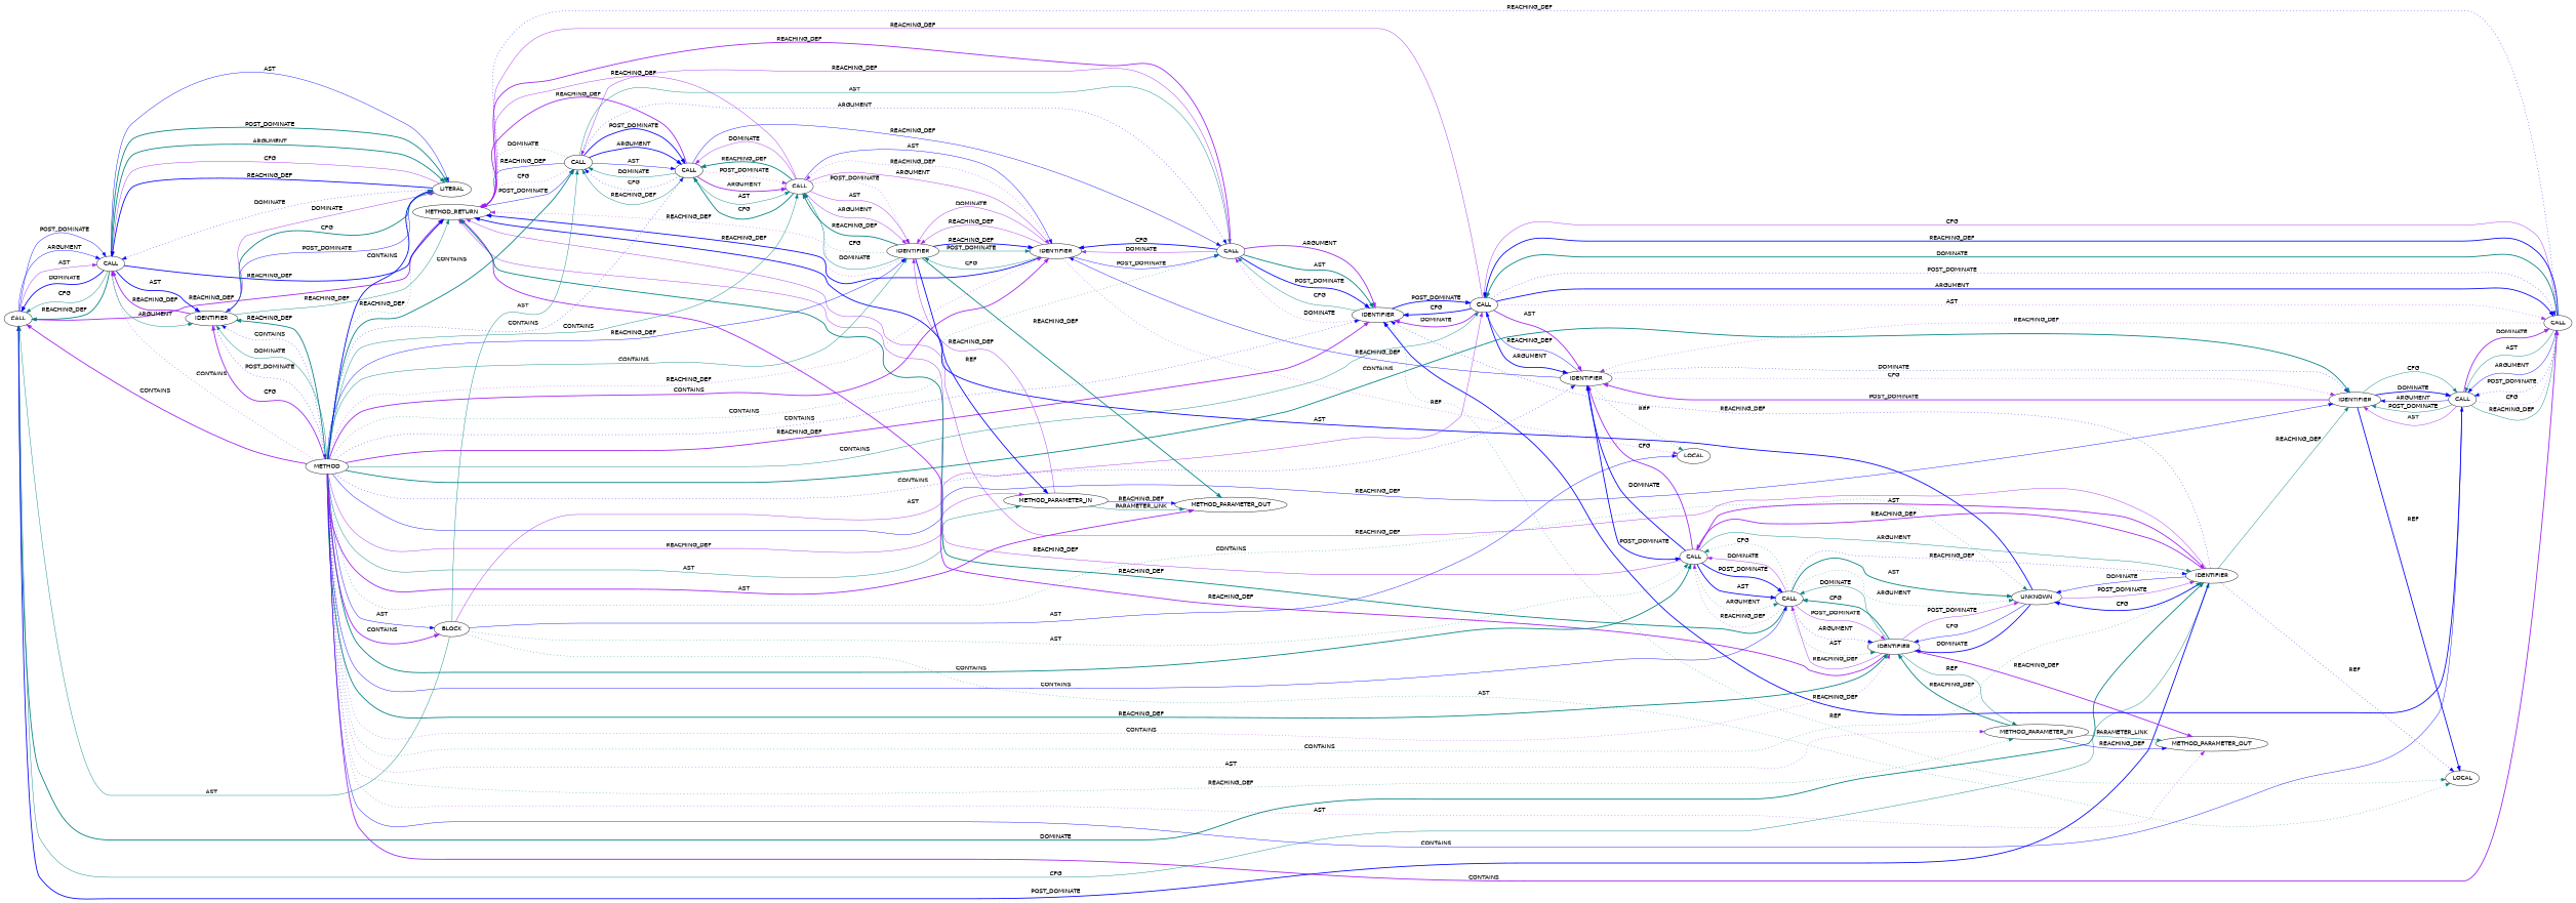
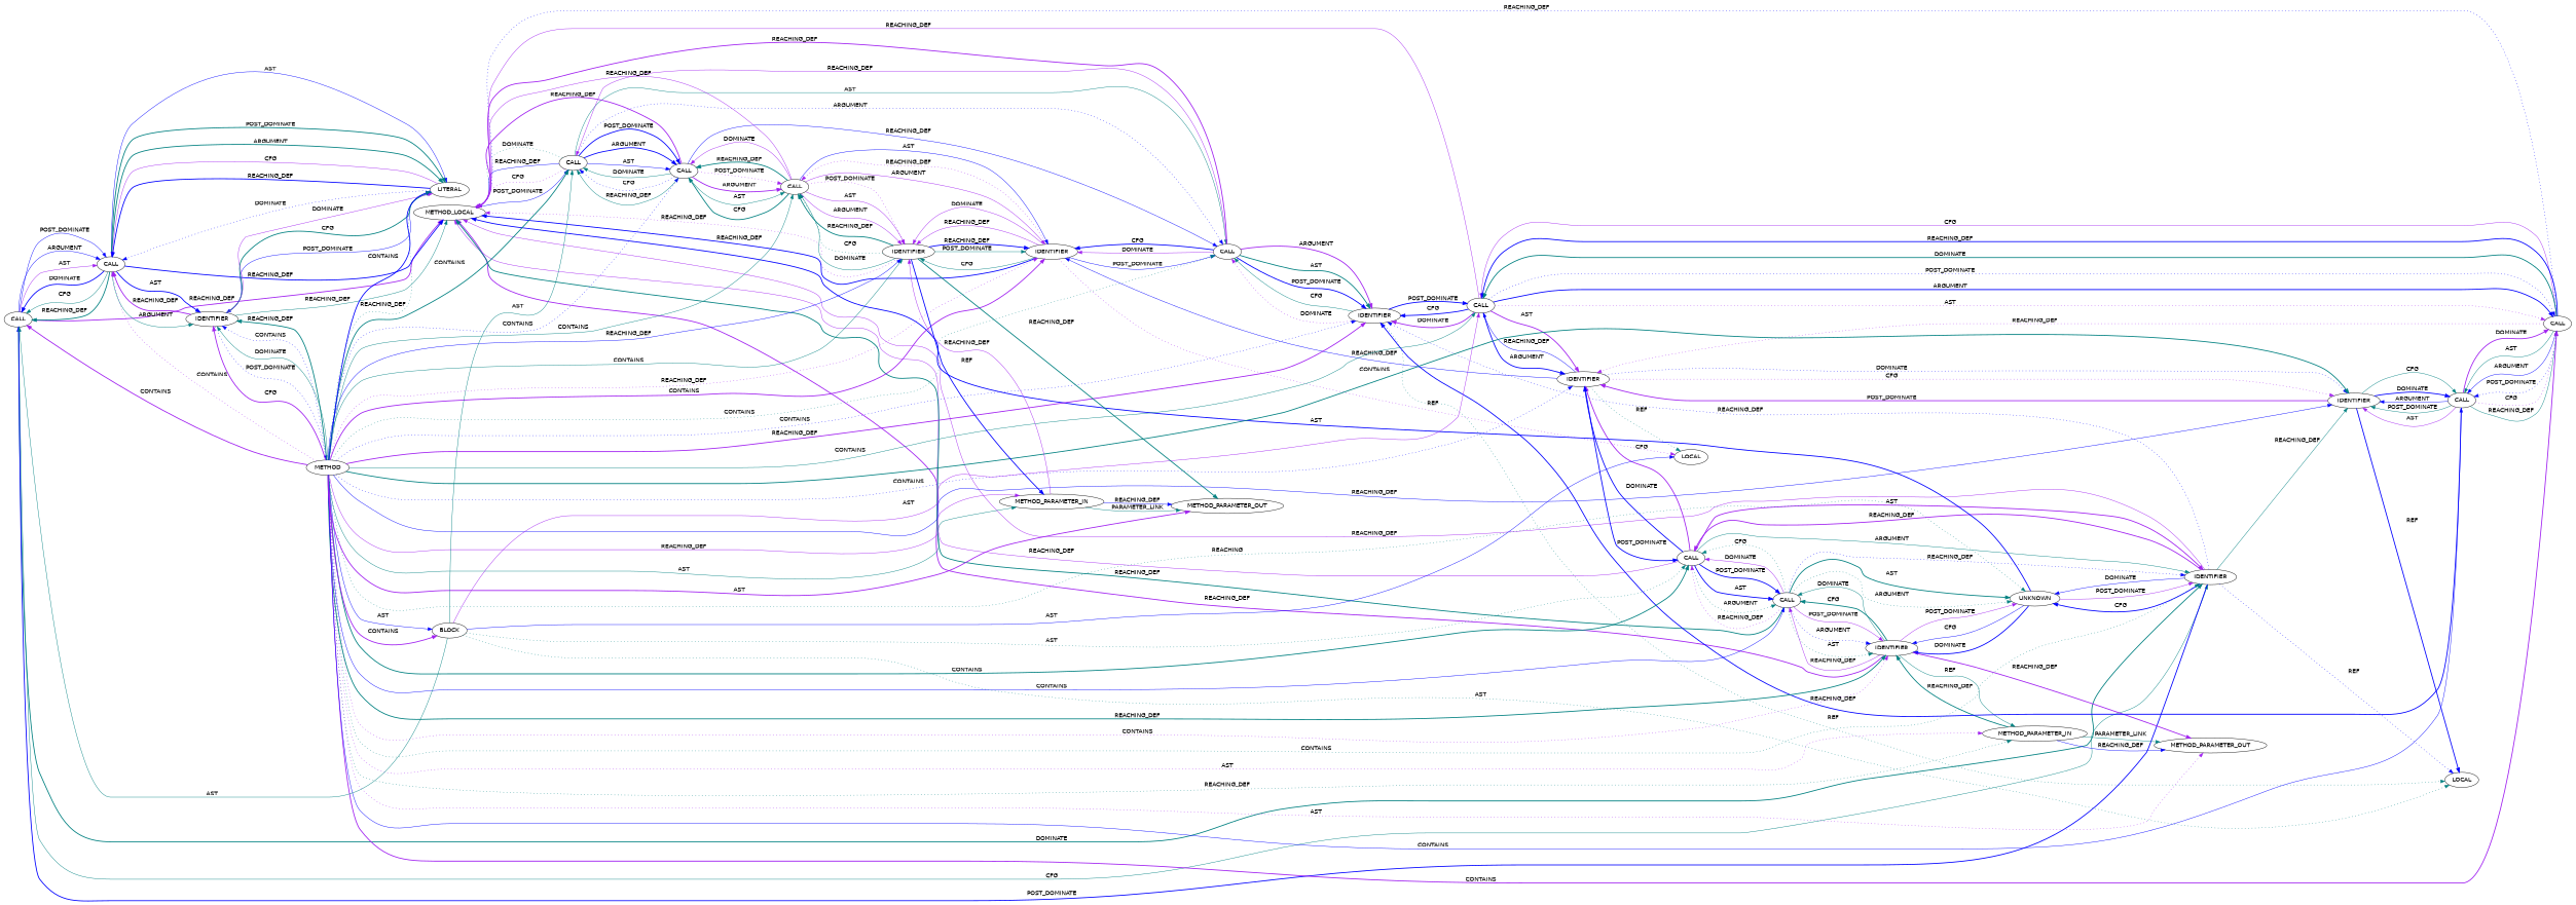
  digraph {
    fontname="DejaVu Sans"
    rankdir=LR
    node [ARGUMENT_INDEX=1 CODE=p COLUMN_NUMBER=2 LINE_NUMBER=303 ORDER=1 TYPE_FULL_NAME="<empty>" fontname="DejaVu Sans"]
    edge [color=blue fontname="DejaVu Sans" style=solid]
    n1 [ARGUMENT_INDEX=-1 CODE="BUILD_BUG_ON(TLS_MAX_REC_SEQ_SIZE != 8)" DISPATCH_TYPE=STATIC_DISPATCH LINE_NUMBER=299 METHOD_FULL_NAME=BUILD_BUG_ON NAME=BUILD_BUG_ON ORDER=3 label=CALL]
-   n2 [CODE=RET COLUMN_NUMBER=1 EVALUATION_STRATEGY=BY_VALUE LINE_NUMBER=294 ORDER=4 TYPE_FULL_NAME=void label=METHOD_RETURN ARGUMENT_INDEX=""]
+   n2 [CODE=RET COLUMN_NUMBER=1 EVALUATION_STRATEGY=BY_VALUE LINE_NUMBER=294 ORDER=4 TYPE_FULL_NAME=void label=METHOD_LOCAL ARGUMENT_INDEX=""]
    n3 [CODE="TLS_MAX_REC_SEQ_SIZE != 8" COLUMN_NUMBER=15 DISPATCH_TYPE=STATIC_DISPATCH LINE_NUMBER=299 METHOD_FULL_NAME="<operator>.notEquals" NAME="<operator>.notEquals" label=CALL]
    n4 [LINE_NUMBER=301 NAME=p TYPE_FULL_NAME="__be64*" label=IDENTIFIER]
    n5 [ARGUMENT_INDEX=-1 CODE="*p = cpu_to_be64(rcd_sn - n)" DISPATCH_TYPE=STATIC_DISPATCH METHOD_FULL_NAME="<operator>.assignment" NAME="<operator>.assignment" ORDER=6 label=CALL]
    n6 [ARGUMENT_INDEX=2 CODE=8 COLUMN_NUMBER=39 LINE_NUMBER=299 ORDER=2 TYPE_FULL_NAME=int label=LITERAL]
    n7 [CODE=TLS_MAX_REC_SEQ_SIZE COLUMN_NUMBER=15 LINE_NUMBER=299 NAME=TLS_MAX_REC_SEQ_SIZE TYPE_FULL_NAME=ANY label=IDENTIFIER]
    n8 [CODE="__be64* p" COLUMN_NUMBER=9 LINE_NUMBER=297 NAME=p ORDER=2 TYPE_FULL_NAME="__be64*" label=LOCAL ARGUMENT_INDEX=""]
    n9 [COLUMN_NUMBER=3 NAME=p TYPE_FULL_NAME="__be64*" label=IDENTIFIER]
    n10 [ARGUMENT_INDEX=-1 CODE="p = (__be64 *)seq" DISPATCH_TYPE=STATIC_DISPATCH LINE_NUMBER=301 METHOD_FULL_NAME="<operator>.assignment" NAME="<operator>.assignment" ORDER=4 label=CALL]
    n11 [COLUMN_NUMBER=24 LINE_NUMBER=302 NAME=p TYPE_FULL_NAME="__be64*" label=IDENTIFIER]
    n12 [CODE="__be64 *" COLUMN_NUMBER=7 CONTAINED_REF="<empty>" LINE_NUMBER=301 PARSER_TYPE_NAME=CASTTypeId label=UNKNOWN]
    n13 [CODE="u64 rcd_sn" COLUMN_NUMBER=6 LINE_NUMBER=296 NAME=rcd_sn TYPE_FULL_NAME=u64 label=LOCAL ARGUMENT_INDEX=""]
    n14 [CODE="unsigned char *seq" COLUMN_NUMBER=40 EVALUATION_STRATEGY=BY_VALUE INDEX=1 IS_VARIADIC=false LINE_NUMBER=294 NAME=seq TYPE_FULL_NAME="unsigned char*" label=METHOD_PARAMETER_IN ARGUMENT_INDEX=""]
    n15 [ARGUMENT_INDEX=2 CODE=seq COLUMN_NUMBER=16 LINE_NUMBER=301 NAME=seq ORDER=2 TYPE_FULL_NAME="unsigned char*" label=IDENTIFIER]
    n16 [CODE="unsigned char *seq" COLUMN_NUMBER=40 EVALUATION_STRATEGY=BY_VALUE INDEX=1 IS_VARIADIC=false LINE_NUMBER=294 NAME=seq TYPE_FULL_NAME="unsigned char*" label=METHOD_PARAMETER_OUT ARGUMENT_INDEX=""]
    n17 [ARGUMENT_INDEX=2 CODE="(__be64 *)seq" COLUMN_NUMBER=6 DISPATCH_TYPE=STATIC_DISPATCH LINE_NUMBER=301 METHOD_FULL_NAME="<operator>.cast" NAME="<operator>.cast" ORDER=2 label=CALL]
    n18 [ARGUMENT_INDEX=2 CODE="be64_to_cpu(*p)" COLUMN_NUMBER=11 DISPATCH_TYPE=STATIC_DISPATCH LINE_NUMBER=302 METHOD_FULL_NAME=be64_to_cpu NAME=be64_to_cpu ORDER=2 label=CALL]
    n19 [ARGUMENT_INDEX=-1 CODE="rcd_sn = be64_to_cpu(*p)" DISPATCH_TYPE=STATIC_DISPATCH LINE_NUMBER=302 METHOD_FULL_NAME="<operator>.assignment" NAME="<operator>.assignment" ORDER=5 label=CALL]
    n20 [CODE="*p" COLUMN_NUMBER=23 DISPATCH_TYPE=STATIC_DISPATCH LINE_NUMBER=302 METHOD_FULL_NAME="<operator>.indirection" NAME="<operator>.indirection" label=CALL]
    n21 [CODE=rcd_sn LINE_NUMBER=302 NAME=rcd_sn TYPE_FULL_NAME=u64 label=IDENTIFIER]
    n22 [CODE=rcd_sn COLUMN_NUMBER=19 NAME=rcd_sn TYPE_FULL_NAME=u64 label=IDENTIFIER]
    n23 [CODE="*p" DISPATCH_TYPE=STATIC_DISPATCH METHOD_FULL_NAME="<operator>.indirection" NAME="<operator>.indirection" label=CALL]
    n24 [AST_PARENT_FULL_NAME="tls.h:<global>" AST_PARENT_TYPE=TYPE_DECL CODE="static inline void tls_bigint_subtract(unsigned char *seq, int  n)\n{\n	u64 rcd_sn;\n	__be64 *p;\n\n	BUILD_BUG_ON(TLS_MAX_REC_SEQ_SIZE != 8);\n\n	p = (__be64 *)seq;\n	rcd_sn = be64_to_cpu(*p);\n	*p = cpu_to_be64(rcd_sn - n);\n}" COLUMN_NUMBER=1 COLUMN_NUMBER_END=1 FILENAME="tls.h" FULL_NAME=tls_bigint_subtract IS_EXTERNAL=false LINE_NUMBER=294 LINE_NUMBER_END=304 NAME=tls_bigint_subtract ORDER=77 SIGNATURE="void tls_bigint_subtract (unsigned char*,int)" label=METHOD ARGUMENT_INDEX="" TYPE_FULL_NAME=""]
    n25 [ARGUMENT_INDEX=-1 CODE="{\n	u64 rcd_sn;\n	__be64 *p;\n\n	BUILD_BUG_ON(TLS_MAX_REC_SEQ_SIZE != 8);\n\n	p = (__be64 *)seq;\n	rcd_sn = be64_to_cpu(*p);\n	*p = cpu_to_be64(rcd_sn - n);\n}" COLUMN_NUMBER=1 LINE_NUMBER=295 ORDER=3 TYPE_FULL_NAME=void label=BLOCK]
    n26 [CODE="int  n" COLUMN_NUMBER=60 EVALUATION_STRATEGY=BY_VALUE INDEX=2 IS_VARIADIC=false LINE_NUMBER=294 NAME=n ORDER=2 TYPE_FULL_NAME=int label=METHOD_PARAMETER_IN ARGUMENT_INDEX=""]
    n27 [ARGUMENT_INDEX=2 CODE="cpu_to_be64(rcd_sn - n)" COLUMN_NUMBER=7 DISPATCH_TYPE=STATIC_DISPATCH METHOD_FULL_NAME=cpu_to_be64 NAME=cpu_to_be64 ORDER=2 label=CALL]
    n28 [ARGUMENT_INDEX=2 CODE=n COLUMN_NUMBER=28 NAME=n ORDER=2 TYPE_FULL_NAME=int label=IDENTIFIER]
    n29 [CODE="int  n" COLUMN_NUMBER=60 EVALUATION_STRATEGY=BY_VALUE INDEX=2 IS_VARIADIC=false LINE_NUMBER=294 NAME=n ORDER=2 TYPE_FULL_NAME=int label=METHOD_PARAMETER_OUT ARGUMENT_INDEX=""]
    n30 [CODE="rcd_sn - n" COLUMN_NUMBER=19 DISPATCH_TYPE=STATIC_DISPATCH METHOD_FULL_NAME="<operator>.subtraction" NAME="<operator>.subtraction" label=CALL]
    n1 -> n2 [VARIABLE="BUILD_BUG_ON(TLS_MAX_REC_SEQ_SIZE != 8)" color=purple label=REACHING_DEF style=bold]
    n1 -> n3 [label=POST_DOMINATE]
    n1 -> n3 [label=ARGUMENT]
    n1 -> n3 [color=purple label=AST]
    n1 -> n4 [color=teal label=DOMINATE style=bold]
    n1 -> n4 [color=teal label=CFG]
    n2 -> n5 [label=POST_DOMINATE]
    n3 -> n1 [label=DOMINATE style=bold]
    n3 -> n1 [color=teal label=CFG]
    n3 -> n1 [VARIABLE="TLS_MAX_REC_SEQ_SIZE != 8" color=teal label=REACHING_DEF style=bold]
    n3 -> n2 [VARIABLE="TLS_MAX_REC_SEQ_SIZE != 8" label=REACHING_DEF style=bold]
    n3 -> n6 [label=AST]
    n3 -> n6 [color=teal label=POST_DOMINATE style=bold]
    n3 -> n6 [color=teal label=ARGUMENT style=bold]
    n3 -> n7 [color=teal label=ARGUMENT]
    n3 -> n7 [label=AST style=bold]
    n4 -> n1 [label=POST_DOMINATE style=bold]
    n4 -> n2 [VARIABLE=p color=purple label=REACHING_DEF]
    n4 -> n8 [label=REF style=dotted]
    n4 -> n9 [VARIABLE=p label=REACHING_DEF style=dotted]
    n4 -> n10 [VARIABLE=p color=purple label=REACHING_DEF style=bold]
    n4 -> n11 [VARIABLE=p color=teal label=REACHING_DEF]
    n4 -> n12 [label=CFG style=bold]
    n4 -> n12 [label=DOMINATE]
    n5 -> n2 [color=teal label=DOMINATE style=dotted]
    n5 -> n2 [VARIABLE="*p = cpu_to_be64(rcd_sn - n)" label=REACHING_DEF]
    n5 -> n2 [color=purple label=CFG style=dotted]
    n5 -> n23 [color=teal label=AST]
    n5 -> n23 [label=ARGUMENT style=dotted]
    n5 -> n27 [label=POST_DOMINATE style=bold]
    n5 -> n27 [label=ARGUMENT style=bold]
    n5 -> n27 [label=AST]
    n6 -> n3 [color=purple label=CFG]
    n6 -> n3 [VARIABLE=8 label=REACHING_DEF style=bold]
    n6 -> n3 [label=DOMINATE style=dotted]
    n6 -> n7 [label=POST_DOMINATE]
    n7 -> n2 [VARIABLE=TLS_MAX_REC_SEQ_SIZE color=teal label=REACHING_DEF]
    n7 -> n3 [VARIABLE=TLS_MAX_REC_SEQ_SIZE color=purple label=REACHING_DEF style=bold]
    n7 -> n6 [color=teal label=CFG style=bold]
    n7 -> n6 [color=purple label=DOMINATE]
    n7 -> n24 [label=POST_DOMINATE style=dotted]
    n9 -> n8 [color=teal label=REF style=dotted]
    n9 -> n19 [label=POST_DOMINATE style=bold]
    n9 -> n23 [color=teal label=CFG]
    n9 -> n23 [color=purple label=DOMINATE style=dotted]
    n10 -> n2 [VARIABLE="p = (__be64 *)seq" color=purple label=REACHING_DEF]
    n10 -> n4 [color=purple label=AST style=bold]
    n10 -> n4 [color=teal label=ARGUMENT]
    n10 -> n17 [label=POST_DOMINATE style=bold]
    n10 -> n17 [label=AST style=bold]
    n10 -> n17 [color=teal label=ARGUMENT style=dotted]
    n10 -> n21 [color=purple label=CFG style=bold]
    n10 -> n21 [label=DOMINATE style=bold]
    n11 -> n8 [label=REF style=bold]
    n11 -> n20 [color=teal label=CFG]
    n11 -> n20 [label=DOMINATE style=bold]
    n11 -> n21 [color=purple label=POST_DOMINATE style=bold]
    n12 -> n2 [label=AST style=bold]
    n12 -> n4 [color=purple label=POST_DOMINATE]
    n12 -> n15 [label=CFG]
    n12 -> n15 [label=DOMINATE style=bold]
    n14 -> n15 [VARIABLE=seq color=teal label=REACHING_DEF style=bold]
    n14 -> n16 [color=teal label=PARAMETER_LINK]
    n14 -> n16 [VARIABLE=seq label=REACHING_DEF]
    n15 -> n2 [VARIABLE=seq color=purple label=REACHING_DEF style=bold]
    n15 -> n12 [color=purple label=POST_DOMINATE]
    n15 -> n14 [color=teal label=REF]
    n15 -> n16 [VARIABLE=seq color=purple label=REACHING_DEF style=bold]
    n15 -> n17 [VARIABLE=seq color=purple label=REACHING_DEF]
    n15 -> n17 [color=teal label=DOMINATE]
    n15 -> n17 [color=teal label=CFG style=bold]
    n17 -> n2 [VARIABLE="(__be64 *)seq" color=teal label=REACHING_DEF style=bold]
    n17 -> n4 [VARIABLE="(__be64 *)seq" label=REACHING_DEF style=dotted]
    n17 -> n10 [VARIABLE="(__be64 *)seq" color=purple label=REACHING_DEF style=dotted]
    n17 -> n10 [color=teal label=CFG style=dotted]
    n17 -> n10 [color=purple label=DOMINATE]
    n17 -> n12 [color=teal label=AST style=bold]
    n17 -> n12 [color=teal label=ARGUMENT style=dotted]
    n17 -> n15 [color=purple label=POST_DOMINATE]
    n17 -> n15 [color=teal label=AST style=dotted]
    n17 -> n15 [label=ARGUMENT style=dotted]
    n18 -> n2 [VARIABLE="be64_to_cpu(*p)" label=REACHING_DEF style=dotted]
    n18 -> n19 [color=purple label=CFG]
    n18 -> n19 [VARIABLE="be64_to_cpu(*p)" label=REACHING_DEF style=bold]
    n18 -> n19 [color=teal label=DOMINATE style=bold]
    n18 -> n20 [color=teal label=AST]
    n18 -> n20 [label=ARGUMENT]
    n18 -> n20 [label=POST_DOMINATE style=dotted]
    n18 -> n21 [VARIABLE="be64_to_cpu(*p)" color=purple label=REACHING_DEF style=dotted]
    n19 -> n2 [VARIABLE="rcd_sn = be64_to_cpu(*p)" color=purple label=REACHING_DEF]
    n19 -> n9 [label=CFG style=bold]
    n19 -> n9 [color=purple label=DOMINATE style=bold]
    n19 -> n18 [label=ARGUMENT style=bold]
    n19 -> n18 [color=purple label=AST style=dotted]
    n19 -> n18 [label=POST_DOMINATE style=dotted]
    n19 -> n21 [label=ARGUMENT style=bold]
    n19 -> n21 [color=purple label=AST style=bold]
    n20 -> n9 [VARIABLE="*p" label=REACHING_DEF style=bold]
    n20 -> n11 [label=ARGUMENT]
    n20 -> n11 [color=teal label=POST_DOMINATE]
    n20 -> n11 [color=purple label=AST]
    n20 -> n18 [color=purple label=DOMINATE style=bold]
    n20 -> n18 [color=purple label=CFG style=dotted]
    n20 -> n18 [VARIABLE="*p" color=teal label=REACHING_DEF]
    n21 -> n10 [label=POST_DOMINATE style=bold]
    n21 -> n11 [label=DOMINATE style=dotted]
    n21 -> n11 [color=purple label=CFG style=dotted]
    n21 -> n13 [color=teal label=REF style=dotted]
    n21 -> n19 [VARIABLE=rcd_sn label=REACHING_DEF]
    n21 -> n22 [VARIABLE=rcd_sn label=REACHING_DEF]
    n22 -> n2 [VARIABLE=rcd_sn label=REACHING_DEF style=bold]
    n22 -> n13 [color=purple label=REF style=dotted]
    n22 -> n23 [label=POST_DOMINATE]
    n22 -> n28 [color=teal label=CFG]
    n22 -> n28 [color=purple label=DOMINATE]
    n22 -> n28 [VARIABLE=rcd_sn color=purple label=REACHING_DEF]
    n22 -> n30 [VARIABLE=rcd_sn color=purple label=REACHING_DEF style=dotted]
    n23 -> n2 [VARIABLE="*p" color=purple label=REACHING_DEF style=bold]
    n23 -> n5 [VARIABLE="*p" color=purple label=REACHING_DEF]
    n23 -> n9 [color=purple label=ARGUMENT style=bold]
    n23 -> n9 [color=teal label=AST style=bold]
    n23 -> n9 [label=POST_DOMINATE style=bold]
    n23 -> n22 [label=CFG style=bold]
    n23 -> n22 [color=purple label=DOMINATE]
    n24 -> n1 [color=purple label=CONTAINS style=bold]
    n24 -> n3 [color=purple label=CONTAINS style=dotted]
    n24 -> n4 [color=teal label=CONTAINS style=dotted]
    n24 -> n5 [color=teal label=CONTAINS style=bold]
    n24 -> n6 [label=CONTAINS style=bold]
    n24 -> n6 [color=teal label=REACHING_DEF style=dotted]
    n24 -> n7 [color=purple label=CFG style=bold]
    n24 -> n7 [color=teal label=REACHING_DEF style=bold]
    n24 -> n7 [label=CONTAINS style=dotted]
    n24 -> n7 [color=teal label=DOMINATE]
    n24 -> n9 [label=CONTAINS style=dotted]
    n24 -> n9 [color=purple label=REACHING_DEF style=bold]
    n24 -> n10 [color=teal label=CONTAINS style=bold]
    n24 -> n11 [color=teal label=CONTAINS style=bold]
    n24 -> n11 [label=REACHING_DEF]
-   n24 -> n12 [color=teal label=CONTAINS style=dotted]
+   n24 -> n12 [color=teal label=REACHING style=dotted]
    n24 -> n14 [color=teal label=REACHING_DEF style=dotted]
    n24 -> n14 [color=purple label=AST style=dotted]
    n24 -> n15 [color=purple label=CONTAINS style=dotted]
    n24 -> n15 [color=teal label=REACHING_DEF style=bold]
    n24 -> n16 [color=purple label=AST style=dotted]
    n24 -> n17 [label=CONTAINS]
    n24 -> n18 [color=purple label=CONTAINS style=bold]
    n24 -> n19 [color=teal label=CONTAINS]
    n24 -> n20 [label=CONTAINS]
    n24 -> n21 [label=CONTAINS style=dotted]
    n24 -> n22 [color=purple label=CONTAINS style=bold]
    n24 -> n22 [color=purple label=REACHING_DEF style=dotted]
    n24 -> n23 [color=teal label=CONTAINS style=dotted]
    n24 -> n25 [color=purple label=CONTAINS style=bold]
    n24 -> n25 [label=AST]
    n24 -> n26 [color=teal label=AST]
    n24 -> n26 [color=purple label=REACHING_DEF]
    n24 -> n27 [label=CONTAINS style=dotted]
    n24 -> n28 [color=teal label=CONTAINS]
    n24 -> n28 [label=REACHING_DEF]
    n24 -> n29 [color=purple label=AST style=bold]
    n24 -> n30 [color=teal label=CONTAINS]
    n25 -> n1 [color=teal label=AST]
    n25 -> n5 [color=teal label=AST]
    n25 -> n8 [color=teal label=AST style=dotted]
    n25 -> n10 [color=teal label=AST style=dotted]
    n25 -> n13 [label=AST]
    n25 -> n19 [color=purple label=AST]
    n26 -> n28 [VARIABLE=n color=purple label=REACHING_DEF]
    n26 -> n29 [color=teal label=PARAMETER_LINK]
    n26 -> n29 [VARIABLE=n label=REACHING_DEF]
    n27 -> n2 [VARIABLE="cpu_to_be64(rcd_sn - n)" color=purple label=REACHING_DEF style=bold]
    n27 -> n5 [color=teal label=DOMINATE]
    n27 -> n5 [label=CFG style=dotted]
    n27 -> n5 [VARIABLE="cpu_to_be64(rcd_sn - n)" color=teal label=REACHING_DEF]
    n27 -> n23 [VARIABLE="cpu_to_be64(rcd_sn - n)" label=REACHING_DEF]
    n27 -> n30 [color=purple label=POST_DOMINATE style=dotted]
    n27 -> n30 [color=purple label=ARGUMENT style=bold]
    n27 -> n30 [color=teal label=AST]
    n28 -> n2 [VARIABLE=n color=purple label=REACHING_DEF style=dotted]
    n28 -> n22 [color=teal label=POST_DOMINATE]
    n28 -> n22 [VARIABLE=n label=REACHING_DEF style=bold]
    n28 -> n26 [label=REF style=bold]
    n28 -> n29 [VARIABLE=n color=teal label=REACHING_DEF style=bold]
    n28 -> n30 [VARIABLE=n color=teal label=REACHING_DEF style=bold]
    n28 -> n30 [color=teal label=CFG style=dotted]
    n28 -> n30 [color=teal label=DOMINATE]
    n30 -> n2 [VARIABLE="rcd_sn - n" color=purple label=REACHING_DEF]
    n30 -> n22 [label=AST]
    n30 -> n22 [color=purple label=ARGUMENT]
    n30 -> n27 [color=teal label=CFG style=bold]
    n30 -> n27 [color=purple label=DOMINATE]
    n30 -> n27 [VARIABLE="rcd_sn - n" color=teal label=REACHING_DEF style=bold]
    n30 -> n28 [color=purple label=POST_DOMINATE style=dotted]
    n30 -> n28 [color=purple label=ARGUMENT]
    n30 -> n28 [color=purple label=AST]
  }
